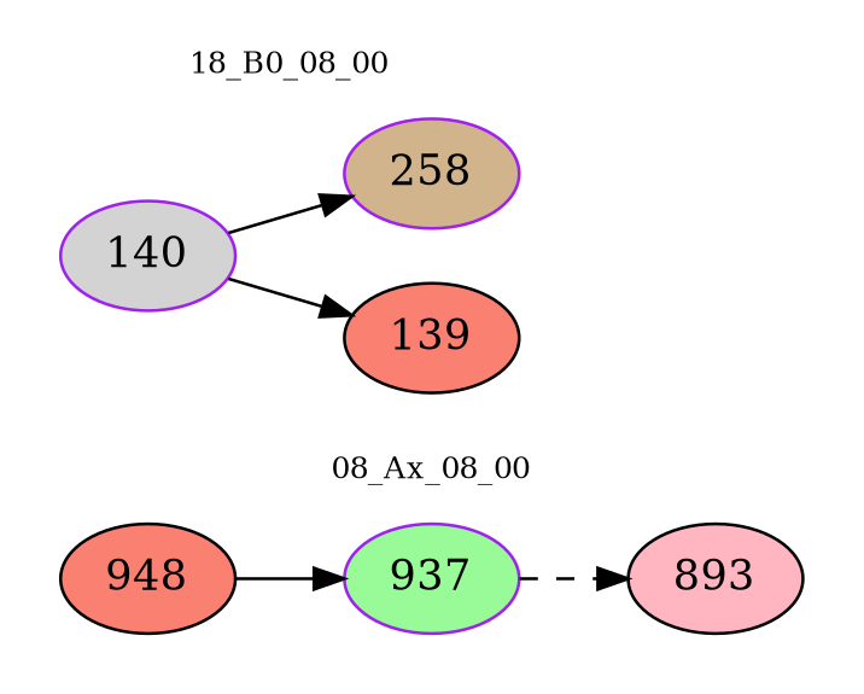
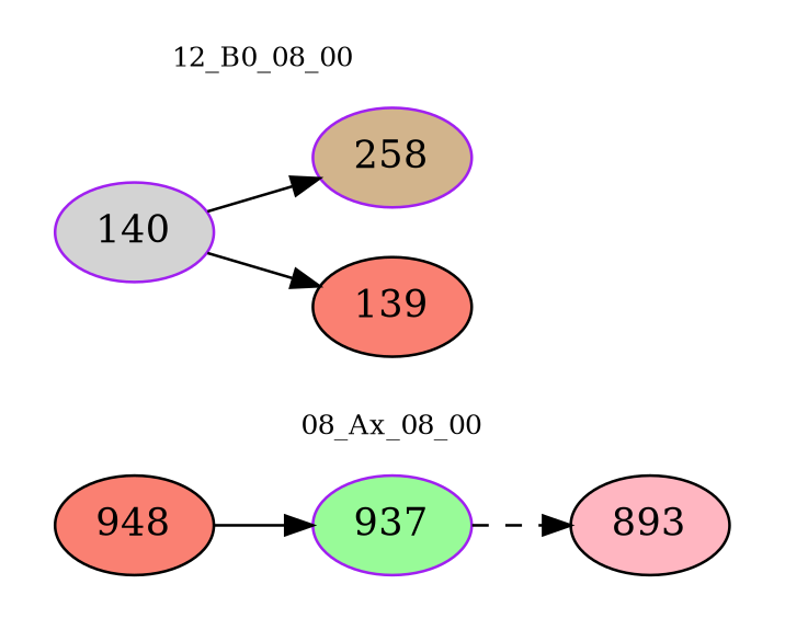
  digraph {
    rankdir=LR
    node [color=purple fillcolor=salmon style=filled]
    edge [color=black style=solid]
    n1 [fillcolor=palegreen label=937]
    n2 [color=black fillcolor=lightpink label=893]
    n3 [color=black label=948]
    n4 [fillcolor=lightgrey label=140]
    n5 [color=black label=139]
    n6 [fillcolor=tan label=258]
    subgraph cluster_1 {
      color=white
      fontsize=10
      label="08_Ax_08_00"
      n1
      n2
      n3
    }
    subgraph cluster_2 {
      color=white
      fontsize=10
-     label="18_B0_08_00"
+     label="12_B0_08_00"
      n4
      n5
      n6
    }
    n1 -> n2 [style=dashed]
    n3 -> n1
    n4 -> n5
    n4 -> n6
  }
